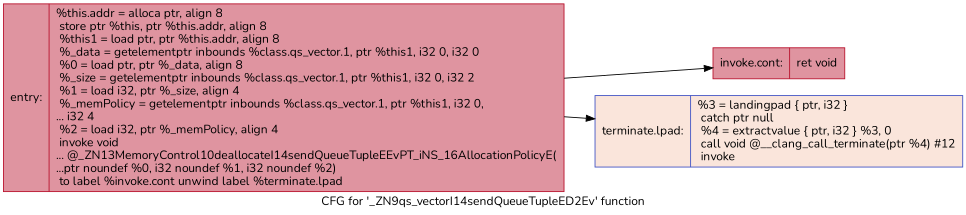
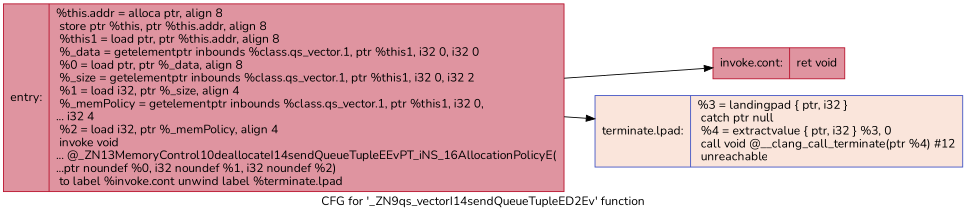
  digraph {
    label="CFG for '_ZN9qs_vectorI14sendQueueTupleED2Ev' function"
    rankdir=LR
    fontname=Nunito
    node [color="#b70d28ff" fillcolor="#b70d2870" fontname=Nunito shape=record style=filled]
    edge [fontname=Nunito]
    n1 [label="{entry:\l|  %this.addr = alloca ptr, align 8\l  store ptr %this, ptr %this.addr, align 8\l  %this1 = load ptr, ptr %this.addr, align 8\l  %_data = getelementptr inbounds %class.qs_vector.1, ptr %this1, i32 0, i32 0\l  %0 = load ptr, ptr %_data, align 8\l  %_size = getelementptr inbounds %class.qs_vector.1, ptr %this1, i32 0, i32 2\l  %1 = load i32, ptr %_size, align 4\l  %_memPolicy = getelementptr inbounds %class.qs_vector.1, ptr %this1, i32 0,\l... i32 4\l  %2 = load i32, ptr %_memPolicy, align 4\l  invoke void\l... @_ZN13MemoryControl10deallocateI14sendQueueTupleEEvPT_iNS_16AllocationPolicyE(\l...ptr noundef %0, i32 noundef %1, i32 noundef %2)\l          to label %invoke.cont unwind label %terminate.lpad\l}"]
    n2 [label="{invoke.cont:\l|  ret void\l}"]
-   n3 [color="#3d50c3ff" fillcolor="#f4c5ad70" label="{terminate.lpad:\l|  %3 = landingpad \{ ptr, i32 \}\l          catch ptr null\l  %4 = extractvalue \{ ptr, i32 \} %3, 0\l  call void @__clang_call_terminate(ptr %4) #12\l  invoke\l}"]
+   n3 [color="#3d50c3ff" fillcolor="#f4c5ad70" label="{terminate.lpad:\l|  %3 = landingpad \{ ptr, i32 \}\l          catch ptr null\l  %4 = extractvalue \{ ptr, i32 \} %3, 0\l  call void @__clang_call_terminate(ptr %4) #12\l  unreachable\l}"]
    n1 -> n2
    n1 -> n3
  }
